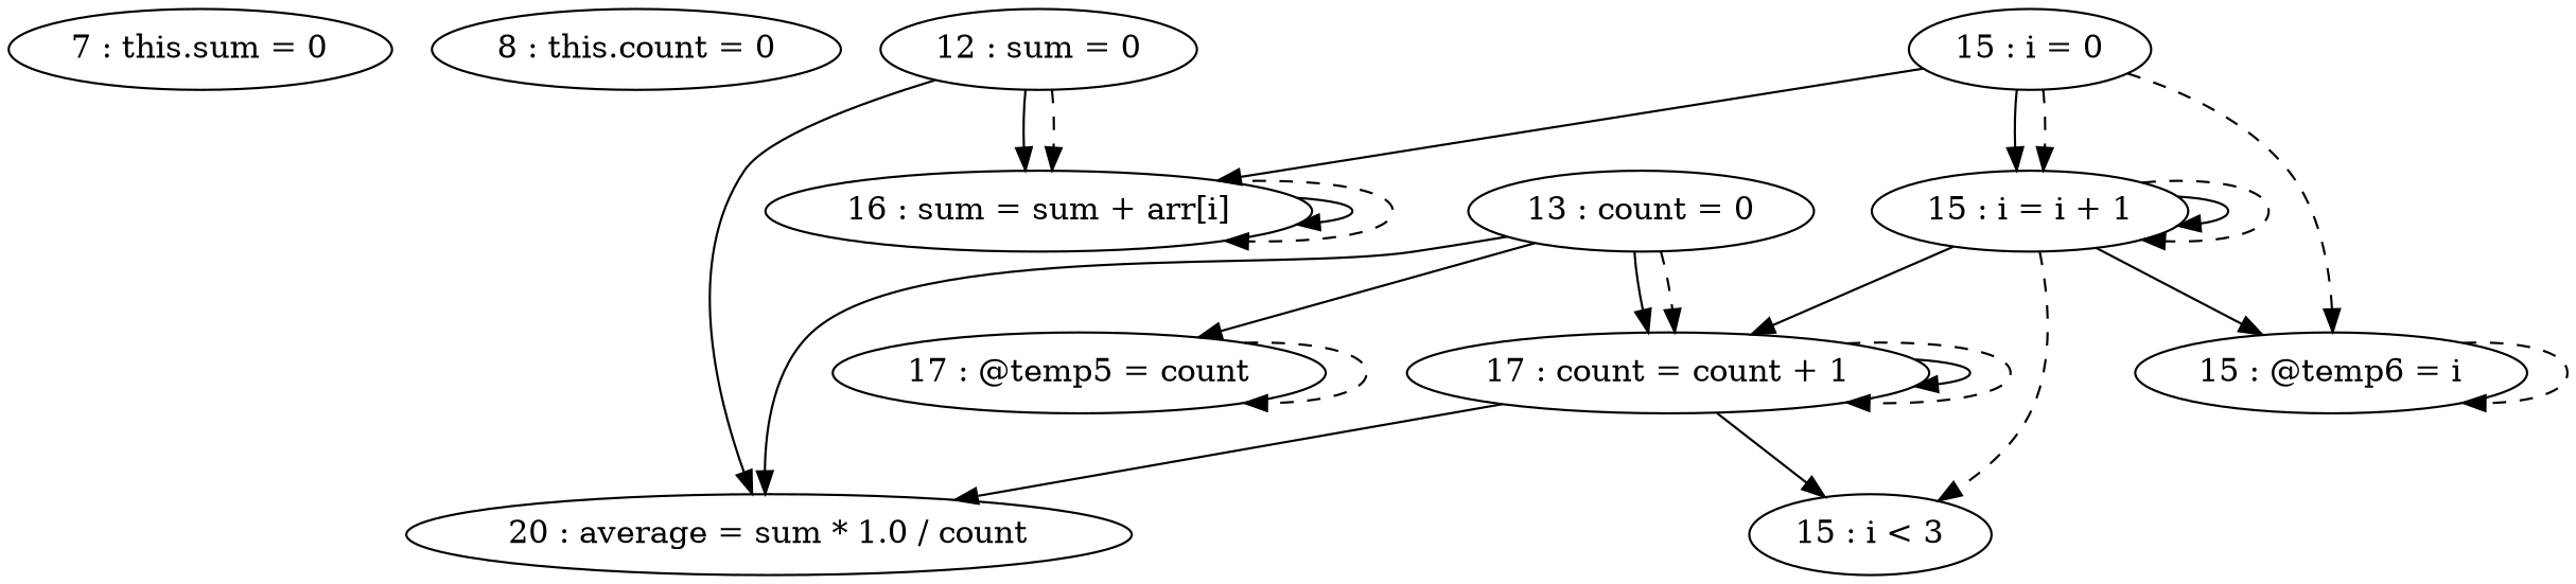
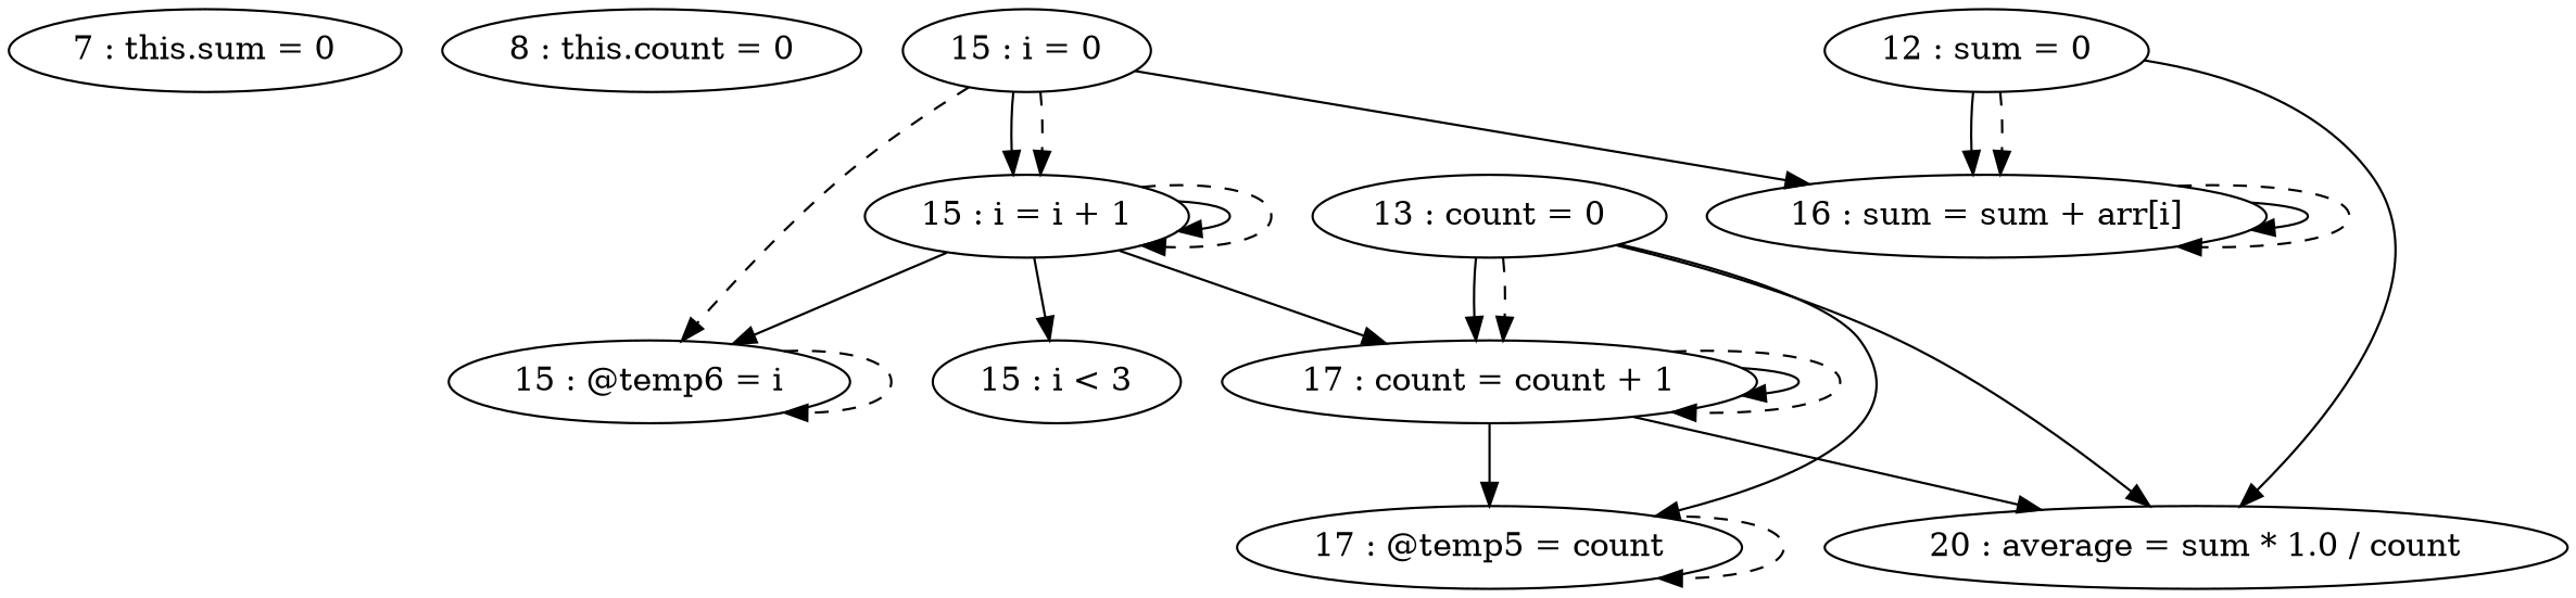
  digraph {
    "7 : this.sum = 0"
    "8 : this.count = 0"
    "12 : sum = 0"
    "20 : average = sum * 1.0 / count"
    "16 : sum = sum + arr[i]"
    "13 : count = 0"
    "17 : count = count + 1"
    "17 : @temp5 = count"
    "15 : i = 0"
    "15 : @temp6 = i"
    "15 : i = i + 1"
    "15 : i < 3"
    "12 : sum = 0" -> "20 : average = sum * 1.0 / count"
    "12 : sum = 0" -> "16 : sum = sum + arr[i]"
    "12 : sum = 0" -> "16 : sum = sum + arr[i]" [style=dashed]
    "16 : sum = sum + arr[i]" -> "16 : sum = sum + arr[i]"
    "16 : sum = sum + arr[i]" -> "16 : sum = sum + arr[i]" [style=dashed]
    "13 : count = 0" -> "20 : average = sum * 1.0 / count"
    "13 : count = 0" -> "17 : count = count + 1"
    "13 : count = 0" -> "17 : count = count + 1" [style=dashed]
    "13 : count = 0" -> "17 : @temp5 = count"
    "17 : count = count + 1" -> "20 : average = sum * 1.0 / count"
    "17 : count = count + 1" -> "17 : count = count + 1"
    "17 : count = count + 1" -> "17 : count = count + 1" [style=dashed]
-   "17 : count = count + 1" -> "15 : i < 3"
+   "17 : count = count + 1" -> "17 : @temp5 = count"
    "17 : @temp5 = count" -> "17 : @temp5 = count" [style=dashed]
    "15 : i = 0" -> "16 : sum = sum + arr[i]"
    "15 : i = 0" -> "15 : @temp6 = i" [style=dashed]
    "15 : i = 0" -> "15 : i = i + 1"
    "15 : i = 0" -> "15 : i = i + 1" [style=dashed]
    "15 : @temp6 = i" -> "15 : @temp6 = i" [style=dashed]
    "15 : i = i + 1" -> "17 : count = count + 1"
    "15 : i = i + 1" -> "15 : @temp6 = i"
    "15 : i = i + 1" -> "15 : i = i + 1"
    "15 : i = i + 1" -> "15 : i = i + 1" [style=dashed]
-   "15 : i = i + 1" -> "15 : i < 3" [style=dashed]
+   "15 : i = i + 1" -> "15 : i < 3"
  }
